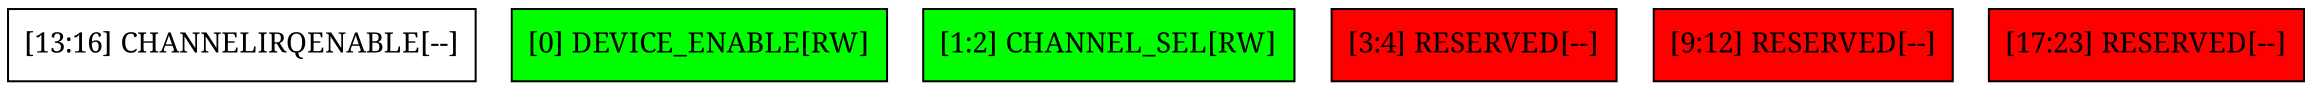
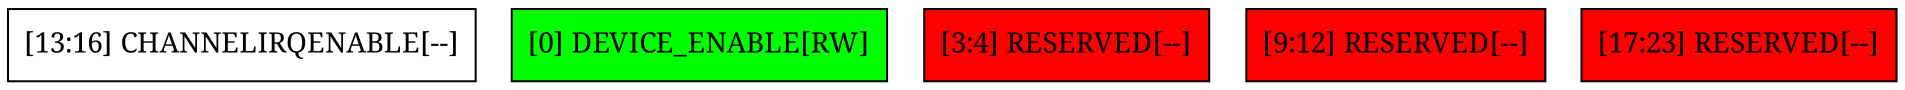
  digraph {
    fontname="Noto Serif"
    node [fillcolor=red shape=record style=filled fontname="Noto Serif"]
    n1 [fillcolor=white label="[13:16] CHANNELIRQENABLE[--]"]
    n2 [fillcolor=green label="[0] DEVICE_ENABLE[RW]"]
-   n3 [fillcolor=green label="[1:2] CHANNEL_SEL[RW]"]
    n4 [label="[3:4] RESERVED[--]"]
    n5 [label="[9:12] RESERVED[--]"]
    n6 [label="[17:23] RESERVED[--]"]
  }
